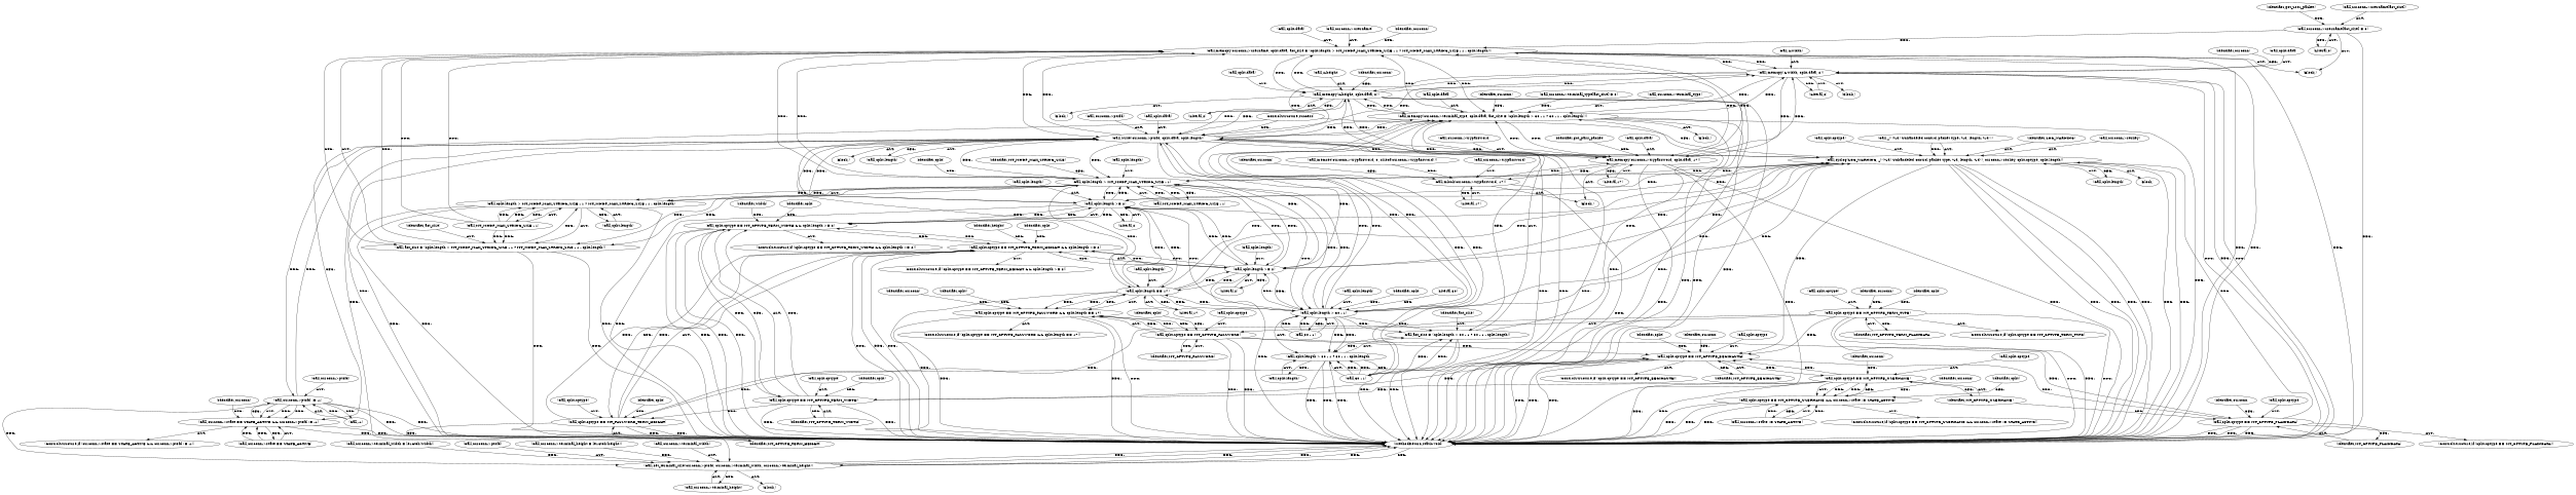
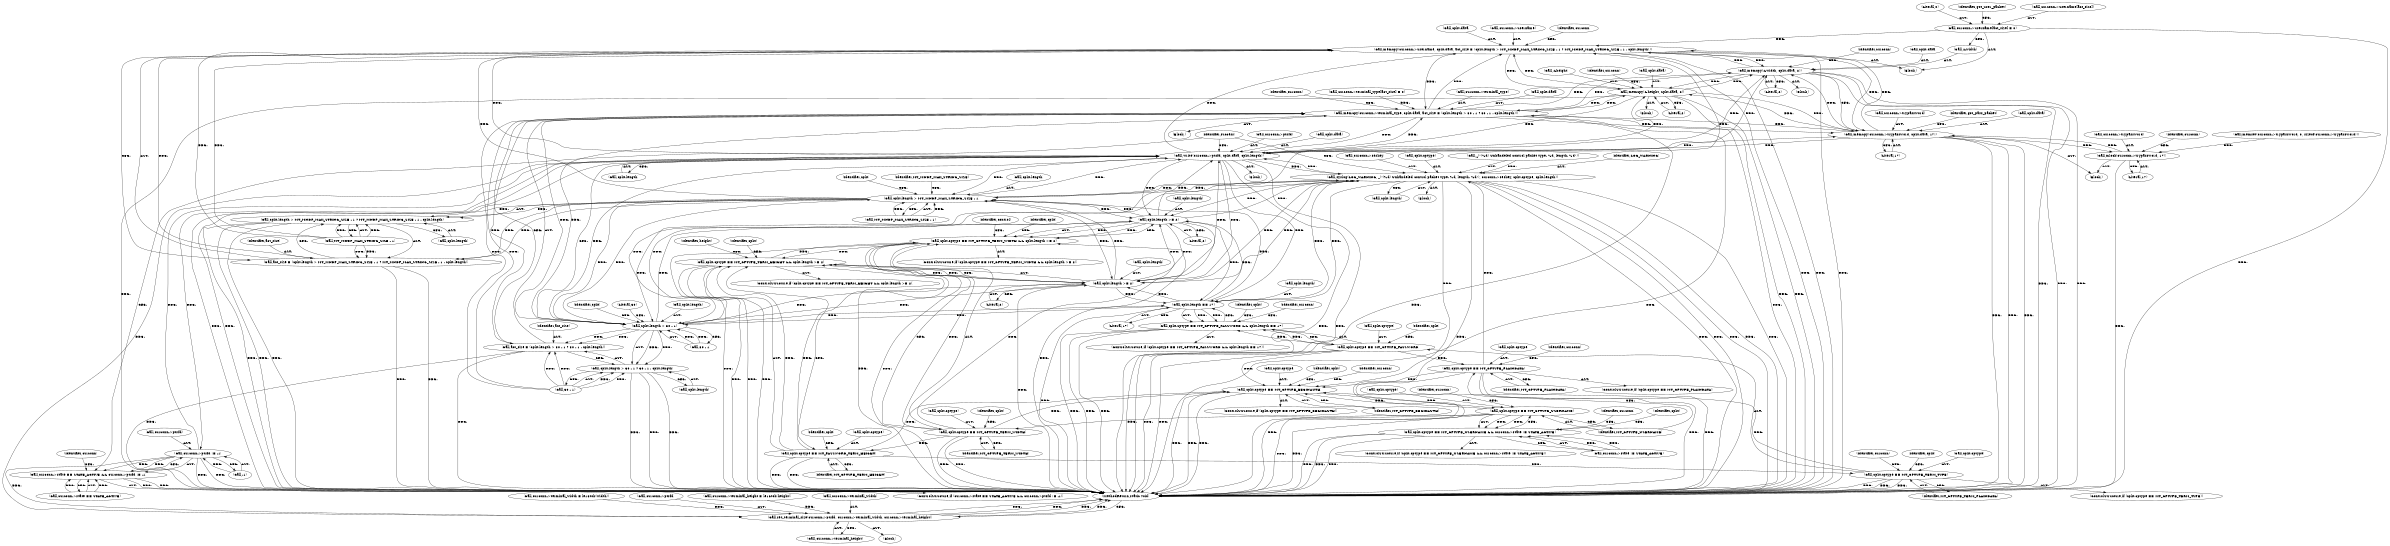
  digraph {
    n1 [label="(Call,curconn->username[act_size] = 0)"]
    n2 [label="(Call,memcpy(curconn->username, cpkt.data, act_size = (cpkt.length > MT_MNDP_MAX_STRING_SIZE - 1 ? MT_MNDP_MAX_STRING_SIZE - 1 : cpkt.length)))"]
    n3 [label="(MethodReturn,static void)"]
    n4 [label="(Block,)"]
    n5 [label="(Literal,0)"]
    n6 [label="(Call,memcpy(&width, cpkt.data, 2))"]
    n7 [label="(Call,memcpy(&height, cpkt.data, 2))"]
    n8 [label="(Call,memcpy(curconn->terminal_type, cpkt.data, act_size = (cpkt.length > 30 - 1 ? 30 - 1 : cpkt.length)))"]
    n9 [label="(Call,memcpy(curconn->trypassword, cpkt.data, 17))"]
    n10 [label="(Call,write(curconn->ptsfd, cpkt.data, cpkt.length))"]
    n11 [label="(Call,act_size = (cpkt.length > MT_MNDP_MAX_STRING_SIZE - 1 ? MT_MNDP_MAX_STRING_SIZE - 1 : cpkt.length))"]
    n12 [label="(Call,set_terminal_size(curconn->ptsfd, curconn->terminal_width, curconn->terminal_height))"]
    n13 [label="(Literal,2)"]
    n14 [label="(Block,)"]
    n15 [label="(Block,)"]
    n16 [label="(Literal,2)"]
    n17 [label="(Call,act_size = (cpkt.length > 30 - 1 ? 30 - 1 : cpkt.length))"]
    n18 [label="(Block,)"]
    n19 [label="(Call,mlock(curconn->trypassword, 17))"]
    n20 [label="(Literal,17)"]
    n21 [label="(Block,)"]
    n22 [label="(Call,cpkt.length > MT_MNDP_MAX_STRING_SIZE - 1)"]
    n23 [label="(Call,cpkt.length >= 2)"]
    n24 [label="(Call,cpkt.length >= 2)"]
    n25 [label="(Call,cpkt.length > 30 - 1)"]
    n26 [label="(Call,cpkt.length == 17)"]
    n27 [label="(Call,syslog(LOG_WARNING, _(\"(%d) Unhandeled control packet type: %d, length: %d\"), curconn->seskey, cpkt.cptype, cpkt.length))"]
    n28 [label="(Call,curconn->ptsfd != -1)"]
    n29 [label="(Block,)"]
    n30 [label="(Call,cpkt.length)"]
    n31 [label="(Call,cpkt.length > MT_MNDP_MAX_STRING_SIZE - 1 ? MT_MNDP_MAX_STRING_SIZE - 1 : cpkt.length)"]
    n32 [label="(Call,cpkt.length > 30 - 1 ? 30 - 1 : cpkt.length)"]
    n33 [label="(Literal,17)"]
    n34 [label="(Call,MT_MNDP_MAX_STRING_SIZE - 1)"]
    n35 [label="(Call,cpkt.cptype == MT_CPTYPE_TERM_WIDTH && cpkt.length >= 2)"]
    n36 [label="(Literal,2)"]
    n37 [label="(Call,cpkt.cptype == MT_CPTYPE_TERM_HEIGHT && cpkt.length >= 2)"]
    n38 [label="(Literal,2)"]
    n39 [label="(Call,30 - 1)"]
    n40 [label="(Call,cpkt.cptype == MT_CPTYPE_PASSWORD && cpkt.length == 17)"]
    n41 [label="(Literal,17)"]
    n42 [label="(Call,cpkt.cptype == MT_CPTYPE_BEGINAUTH)"]
    n43 [label="(Call,cpkt.length)"]
    n44 [label="(Block,)"]
    n45 [label="(Call,curconn->state == STATE_ACTIVE && curconn->ptsfd != -1)"]
    n46 [label="(Call,-1)"]
    n47 [label="(Call,curconn->terminal_height)"]
    n48 [label="(Block,)"]
    n49 [label="(Call,cpkt.length)"]
    n50 [label="(Call,MT_MNDP_MAX_STRING_SIZE - 1)"]
    n51 [label="(Call,cpkt.cptype == MT_CPTYPE_TERM_WIDTH)"]
    n52 [label="(ControlStructure,if (cpkt.cptype == MT_CPTYPE_TERM_WIDTH && cpkt.length >= 2))"]
    n53 [label="(Call,cpkt.cptype == MT_PASSWORD_TERM_HEIGHT)"]
    n54 [label="(ControlStructure,if (cpkt.cptype == MT_CPTYPE_TERM_HEIGHT && cpkt.length >= 2))"]
    n55 [label="(Identifier,MT_CPTYPE_TERM_WIDTH)"]
    n56 [label="(Call,cpkt.cptype == MT_CPTYPE_TERM_TYPE)"]
    n57 [label="(Identifier,MT_CPTYPE_TERM_HEIGHT)"]
    n58 [label="(Call,30 - 1)"]
    n59 [label="(Call,cpkt.length)"]
    n60 [label="(Call,cpkt.cptype == MT_CPTYPE_PASSWORD)"]
    n61 [label="(ControlStructure,if (cpkt.cptype == MT_CPTYPE_PASSWORD && cpkt.length == 17))"]
    n62 [label="(Call,cpkt.cptype == MT_CPTYPE_PLAINDATA)"]
-   n63 [label="(Identifier,MT_CPTYPE_PASSWORD)"]
    n64 [label="(Call,cpkt.cptype == MT_CPTYPE_USERNAME)"]
    n65 [label="(ControlStructure,if (cpkt.cptype == MT_CPTYPE_BEGINAUTH))"]
    n66 [label="(Identifier,MT_CPTYPE_BEGINAUTH)"]
    n67 [label="(Call,cpkt.cptype == MT_CPTYPE_USERNAME && curconn->state != STATE_ACTIVE)"]
    n68 [label="(Identifier,MT_CPTYPE_USERNAME)"]
    n69 [label="(ControlStructure,if (cpkt.cptype == MT_CPTYPE_USERNAME && curconn->state != STATE_ACTIVE))"]
    n70 [label="(Call,curconn->state != STATE_ACTIVE)"]
    n71 [label="(Identifier,MT_CPTYPE_TERM_PLAINDATA)"]
    n72 [label="(ControlStructure,if (cpkt.cptype == MT_CPTYPE_TERM_TYPE))"]
    n73 [label="(Identifier,MT_CPTYPE_PLAINDATA)"]
    n74 [label="(ControlStructure,if (cpkt.cptype == MT_CPTYPE_PLAINDATA))"]
    n75 [label="(ControlStructure,if (curconn->state == STATE_ACTIVE && curconn->ptsfd != -1))"]
    n76 [label="(Call,curconn->state == STATE_ACTIVE)"]
    n77 [label="(Identifier,curconn)"]
    n78 [label="(Call,curconn->terminal_type)"]
    n79 [label="(Call,curconn->ptsfd)"]
    n80 [label="(Identifier,curconn)"]
    n81 [label="(Identifier,curconn)"]
    n82 [label="(Call,&height)"]
    n83 [label="(Call,curconn->trypassword)"]
    n84 [label="(Call,cpkt.cptype)"]
    n85 [label="(Call,curconn->terminal_width = le16toh(width))"]
    n86 [label="(Identifier,curconn)"]
    n87 [label="(Call,curconn->seskey)"]
    n88 [label="(Call,&width)"]
    n89 [label="(Identifier,act_size)"]
    n90 [label="(Identifier,curconn)"]
    n91 [label="(Identifier,cpkt)"]
-   n92 [label="(Identifier,width)"]
+   n92 [label="(Identifier,control)"]
    n93 [label="(Identifier,height)"]
    n94 [label="(Identifier,curconn)"]
    n95 [label="(Call,cpkt.data)"]
    n96 [label="(Identifier,cpkt)"]
    n97 [label="(Identifier,curconn)"]
    n98 [label="(Identifier,cpkt)"]
    n99 [label="(Call,cpkt.data)"]
    n100 [label="(Call,cpkt.length)"]
    n101 [label="(Call,cpkt.cptype)"]
    n102 [label="(Call,curconn->username)"]
    n103 [label="(Call,cpkt.length)"]
    n104 [label="(Call,cpkt.length)"]
    n105 [label="(Identifier,curconn)"]
    n106 [label="(Identifier,cpkt)"]
    n107 [label="(Identifier,cpkt)"]
    n108 [label="(Identifier,got_pass_packet)"]
    n109 [label="(Identifier,curconn)"]
    n110 [label="(Call,cpkt.cptype)"]
    n111 [label="(Identifier,cpkt)"]
    n112 [label="(Call,cpkt.cptype)"]
    n113 [label="(Identifier,curconn)"]
    n114 [label="(Identifier,cpkt)"]
    n115 [label="(Call,cpkt.cptype)"]
    n116 [label="(Identifier,cpkt)"]
    n117 [label="(Call,cpkt.data)"]
-   n118 [label="(ControlStructure,success)"]
+   n118 [label="(Identifier,success)"]
    n119 [label="(Identifier,MT_MNDP_MAX_STRING_SIZE)"]
    n120 [label="(Identifier,cpkt)"]
    n121 [label="(Call,cpkt.length)"]
    n122 [label="(Call,cpkt.length)"]
    n123 [label="(Call,cpkt.cptype)"]
    n124 [label="(Call,_(\"(%d) Unhandeled control packet type: %d, length: %d\"))"]
    n125 [label="(Call,curconn->terminal_type[act_size] = 0)"]
    n126 [label="(Identifier,curconn)"]
    n127 [label="(Identifier,got_user_packet)"]
    n128 [label="(Call,cpkt.data)"]
    n129 [label="(Call,curconn->username[act_size])"]
    n130 [label="(Literal,30)"]
    n131 [label="(Call,cpkt.cptype)"]
    n132 [label="(Identifier,LOG_WARNING)"]
    n133 [label="(Identifier,cpkt)"]
    n134 [label="(Call,cpkt.data)"]
    n135 [label="(Identifier,cpkt)"]
    n136 [label="(Call,cpkt.data)"]
    n137 [label="(Call,memset(curconn->trypassword, 0, sizeof(curconn->trypassword)))"]
    n138 [label="(Identifier,curconn)"]
    n139 [label="(Call,curconn->trypassword)"]
    n140 [label="(Identifier,act_size)"]
    n141 [label="(Call,curconn->ptsfd)"]
    n142 [label="(Call,cpkt.cptype)"]
    n143 [label="(Call,curconn->ptsfd)"]
    n144 [label="(Call,curconn->terminal_height = le16toh(height))"]
    n145 [label="(Call,curconn->terminal_width)"]
    n1 -> n2 [label="DDG: "]
    n1 -> n3 [label="DDG: "]
    n1 -> n4 [label="AST: "]
-   n1 -> n5 [label="CFG: "]
+   n1 -> n88 [label="CFG: "]
    n2 -> n3 [label="DDG: "]
    n2 -> n3 [label="DDG: "]
    n2 -> n3 [label="DDG: "]
    n2 -> n4 [label="AST: "]
    n2 -> n6 [label="DDG: "]
    n2 -> n7 [label="DDG: "]
    n2 -> n8 [label="DDG: "]
    n2 -> n9 [label="DDG: "]
    n2 -> n10 [label="DDG: "]
    n2 -> n11 [label="CFG: "]
    n3 -> n12 [label="CFG: "]
    n5 -> n1 [label="AST: "]
    n6 -> n2 [label="DDG: "]
    n6 -> n3 [label="DDG: "]
    n6 -> n3 [label="DDG: "]
    n6 -> n3 [label="DDG: "]
    n6 -> n7 [label="DDG: "]
    n6 -> n8 [label="DDG: "]
-   n6 -> n9 [label="DDG: "]
+   n6 -> n9 [label="CFG: "]
    n6 -> n10 [label="DDG: "]
    n6 -> n13 [label="CFG: "]
    n6 -> n14 [label="AST: "]
    n7 -> n2 [label="DDG: "]
    n7 -> n3 [label="DDG: "]
    n7 -> n3 [label="DDG: "]
    n7 -> n3 [label="DDG: "]
    n7 -> n6 [label="DDG: "]
    n7 -> n8 [label="DDG: "]
    n7 -> n9 [label="DDG: "]
    n7 -> n10 [label="DDG: "]
    n7 -> n15 [label="AST: "]
    n7 -> n16 [label="CFG: "]
    n8 -> n2 [label="DDG: "]
    n8 -> n3 [label="DDG: "]
    n8 -> n3 [label="DDG: "]
    n8 -> n3 [label="DDG: "]
    n8 -> n6 [label="DDG: "]
    n8 -> n7 [label="DDG: "]
    n8 -> n9 [label="DDG: "]
    n8 -> n10 [label="DDG: "]
    n8 -> n17 [label="CFG: "]
    n8 -> n18 [label="AST: "]
    n9 -> n2 [label="DDG: "]
    n9 -> n3 [label="DDG: "]
    n9 -> n3 [label="DDG: "]
    n9 -> n3 [label="DDG: "]
    n9 -> n6 [label="DDG: "]
    n9 -> n7 [label="DDG: "]
    n9 -> n8 [label="DDG: "]
+   n9 -> n10 [label="DDG: "]
    n9 -> n19 [label="DDG: "]
    n9 -> n20 [label="CFG: "]
    n9 -> n21 [label="AST: "]
    n10 -> n2 [label="DDG: "]
    n10 -> n3 [label="DDG: "]
    n10 -> n3 [label="DDG: "]
    n10 -> n3 [label="DDG: "]
    n10 -> n3 [label="DDG: "]
    n10 -> n6 [label="DDG: "]
    n10 -> n7 [label="DDG: "]
    n10 -> n8 [label="DDG: "]
    n10 -> n9 [label="DDG: "]
    n10 -> n12 [label="DDG: "]
    n10 -> n22 [label="DDG: "]
    n10 -> n23 [label="DDG: "]
    n10 -> n24 [label="DDG: "]
-   n10 -> n25 [label="DDG: "]
+   n10 -> n25 [label="CFG: "]
    n10 -> n26 [label="DDG: "]
    n10 -> n27 [label="DDG: "]
    n10 -> n28 [label="DDG: "]
    n10 -> n29 [label="AST: "]
    n10 -> n30 [label="CFG: "]
    n11 -> n2 [label="AST: "]
    n11 -> n2 [label="DDG: "]
    n11 -> n3 [label="DDG: "]
    n11 -> n3 [label="DDG: "]
    n11 -> n31 [label="CFG: "]
    n12 -> n3 [label="DDG: "]
    n12 -> n3 [label="DDG: "]
    n12 -> n3 [label="DDG: "]
    n12 -> n3 [label="DDG: "]
    n12 -> n47 [label="CFG: "]
    n12 -> n48 [label="AST: "]
    n13 -> n6 [label="AST: "]
    n16 -> n7 [label="AST: "]
    n17 -> n3 [label="DDG: "]
    n17 -> n3 [label="DDG: "]
    n17 -> n8 [label="AST: "]
    n17 -> n8 [label="DDG: "]
    n17 -> n32 [label="CFG: "]
    n19 -> n3 [label="DDG: "]
    n19 -> n9 [label="DDG: "]
    n19 -> n21 [label="AST: "]
    n19 -> n33 [label="CFG: "]
    n20 -> n9 [label="AST: "]
    n22 -> n2 [label="DDG: "]
    n22 -> n2 [label="DDG: "]
    n22 -> n10 [label="DDG: "]
    n22 -> n11 [label="DDG: "]
    n22 -> n11 [label="DDG: "]
    n22 -> n23 [label="DDG: "]
    n22 -> n24 [label="DDG: "]
    n22 -> n25 [label="DDG: "]
    n22 -> n27 [label="DDG: "]
    n22 -> n31 [label="AST: "]
    n22 -> n31 [label="DDG: "]
    n22 -> n31 [label="DDG: "]
    n22 -> n34 [label="CFG: "]
    n23 -> n3 [label="DDG: "]
    n23 -> n10 [label="DDG: "]
    n23 -> n22 [label="DDG: "]
    n23 -> n24 [label="DDG: "]
    n23 -> n25 [label="DDG: "]
    n23 -> n26 [label="DDG: "]
    n23 -> n27 [label="DDG: "]
    n23 -> n35 [label="AST: "]
    n23 -> n35 [label="DDG: "]
    n23 -> n35 [label="DDG: "]
    n23 -> n36 [label="CFG: "]
    n24 -> n3 [label="DDG: "]
    n24 -> n10 [label="DDG: "]
    n24 -> n22 [label="DDG: "]
    n24 -> n23 [label="DDG: "]
    n24 -> n25 [label="DDG: "]
    n24 -> n26 [label="DDG: "]
    n24 -> n27 [label="DDG: "]
    n24 -> n37 [label="AST: "]
    n24 -> n37 [label="DDG: "]
    n24 -> n37 [label="DDG: "]
    n24 -> n38 [label="CFG: "]
    n25 -> n8 [label="DDG: "]
    n25 -> n8 [label="DDG: "]
    n25 -> n10 [label="DDG: "]
    n25 -> n17 [label="DDG: "]
    n25 -> n17 [label="DDG: "]
    n25 -> n22 [label="DDG: "]
    n25 -> n23 [label="DDG: "]
    n25 -> n24 [label="DDG: "]
    n25 -> n26 [label="DDG: "]
    n25 -> n27 [label="DDG: "]
    n25 -> n32 [label="AST: "]
    n25 -> n32 [label="DDG: "]
    n25 -> n32 [label="DDG: "]
    n25 -> n39 [label="CFG: "]
    n26 -> n3 [label="DDG: "]
    n26 -> n22 [label="DDG: "]
    n26 -> n23 [label="DDG: "]
    n26 -> n24 [label="DDG: "]
    n26 -> n25 [label="DDG: "]
    n26 -> n27 [label="DDG: "]
    n26 -> n40 [label="AST: "]
    n26 -> n40 [label="DDG: "]
    n26 -> n40 [label="DDG: "]
    n26 -> n41 [label="CFG: "]
    n27 -> n3 [label="DDG: "]
    n27 -> n3 [label="DDG: "]
    n27 -> n3 [label="DDG: "]
    n27 -> n3 [label="DDG: "]
    n27 -> n3 [label="DDG: "]
    n27 -> n3 [label="DDG: "]
    n27 -> n10 [label="DDG: "]
    n27 -> n22 [label="DDG: "]
    n27 -> n23 [label="DDG: "]
    n27 -> n24 [label="DDG: "]
    n27 -> n25 [label="DDG: "]
    n27 -> n26 [label="DDG: "]
    n27 -> n42 [label="DDG: "]
    n27 -> n43 [label="CFG: "]
    n27 -> n44 [label="AST: "]
    n28 -> n3 [label="DDG: "]
    n28 -> n3 [label="DDG: "]
    n28 -> n10 [label="DDG: "]
    n28 -> n12 [label="DDG: "]
    n28 -> n45 [label="AST: "]
    n28 -> n45 [label="DDG: "]
    n28 -> n45 [label="DDG: "]
    n28 -> n46 [label="CFG: "]
    n30 -> n10 [label="AST: "]
    n31 -> n3 [label="DDG: "]
    n31 -> n3 [label="DDG: "]
    n31 -> n3 [label="DDG: "]
    n31 -> n11 [label="AST: "]
    n31 -> n49 [label="CFG: "]
    n31 -> n50 [label="CFG: "]
    n32 -> n3 [label="DDG: "]
    n32 -> n3 [label="DDG: "]
    n32 -> n3 [label="DDG: "]
    n32 -> n17 [label="AST: "]
    n32 -> n58 [label="CFG: "]
    n32 -> n59 [label="CFG: "]
    n33 -> n19 [label="AST: "]
    n34 -> n22 [label="AST: "]
    n34 -> n22 [label="DDG: "]
    n34 -> n22 [label="DDG: "]
    n35 -> n3 [label="DDG: "]
    n35 -> n3 [label="DDG: "]
    n35 -> n3 [label="DDG: "]
    n35 -> n23 [label="CFG: "]
    n35 -> n37 [label="DDG: "]
    n35 -> n51 [label="CFG: "]
    n35 -> n52 [label="AST: "]
    n36 -> n23 [label="AST: "]
    n37 -> n3 [label="DDG: "]
    n37 -> n3 [label="DDG: "]
    n37 -> n3 [label="DDG: "]
    n37 -> n24 [label="CFG: "]
    n37 -> n35 [label="DDG: "]
    n37 -> n53 [label="CFG: "]
    n37 -> n54 [label="AST: "]
    n38 -> n24 [label="AST: "]
    n39 -> n25 [label="AST: "]
    n39 -> n25 [label="DDG: "]
    n39 -> n25 [label="DDG: "]
    n40 -> n3 [label="DDG: "]
    n40 -> n3 [label="DDG: "]
    n40 -> n3 [label="DDG: "]
    n40 -> n26 [label="CFG: "]
    n40 -> n60 [label="CFG: "]
    n40 -> n61 [label="AST: "]
    n41 -> n26 [label="AST: "]
    n42 -> n3 [label="DDG: "]
    n42 -> n3 [label="DDG: "]
    n42 -> n3 [label="DDG: "]
    n42 -> n64 [label="DDG: "]
    n42 -> n65 [label="AST: "]
    n42 -> n66 [label="CFG: "]
    n43 -> n27 [label="AST: "]
    n45 -> n3 [label="DDG: "]
    n45 -> n3 [label="DDG: "]
    n45 -> n28 [label="CFG: "]
    n45 -> n75 [label="AST: "]
    n45 -> n76 [label="CFG: "]
    n46 -> n28 [label="AST: "]
    n46 -> n28 [label="DDG: "]
    n47 -> n12 [label="AST: "]
    n49 -> n31 [label="AST: "]
    n50 -> n2 [label="DDG: "]
    n50 -> n2 [label="DDG: "]
    n50 -> n11 [label="DDG: "]
    n50 -> n11 [label="DDG: "]
    n50 -> n31 [label="AST: "]
    n50 -> n31 [label="DDG: "]
    n50 -> n31 [label="DDG: "]
    n51 -> n3 [label="DDG: "]
    n51 -> n3 [label="DDG: "]
    n51 -> n35 [label="AST: "]
    n51 -> n35 [label="DDG: "]
    n51 -> n35 [label="DDG: "]
    n51 -> n42 [label="DDG: "]
    n51 -> n53 [label="DDG: "]
    n51 -> n55 [label="CFG: "]
    n53 -> n3 [label="DDG: "]
    n53 -> n3 [label="DDG: "]
    n53 -> n37 [label="AST: "]
    n53 -> n37 [label="DDG: "]
    n53 -> n37 [label="DDG: "]
    n53 -> n42 [label="DDG: "]
-   n56 -> n53 [label="DDG: "]
+   n53 -> n56 [label="DDG: "]
    n53 -> n57 [label="CFG: "]
    n55 -> n51 [label="AST: "]
    n56 -> n3 [label="DDG: "]
    n56 -> n3 [label="DDG: "]
    n56 -> n3 [label="DDG: "]
    n56 -> n42 [label="DDG: "]
    n56 -> n60 [label="AST: "]
    n56 -> n71 [label="CFG: "]
    n56 -> n72 [label="AST: "]
    n57 -> n53 [label="AST: "]
    n58 -> n8 [label="DDG: "]
    n58 -> n8 [label="DDG: "]
    n58 -> n17 [label="DDG: "]
    n58 -> n17 [label="DDG: "]
    n58 -> n32 [label="AST: "]
    n58 -> n32 [label="DDG: "]
    n58 -> n32 [label="DDG: "]
    n59 -> n32 [label="AST: "]
    n60 -> n3 [label="DDG: "]
    n60 -> n3 [label="DDG: "]
    n60 -> n40 [label="AST: "]
    n60 -> n40 [label="DDG: "]
    n60 -> n40 [label="DDG: "]
    n60 -> n42 [label="DDG: "]
    n60 -> n62 [label="DDG: "]
-   n60 -> n63 [label="CFG: "]
    n62 -> n3 [label="DDG: "]
    n62 -> n3 [label="DDG: "]
    n62 -> n3 [label="DDG: "]
    n62 -> n27 [label="DDG: "]
    n62 -> n42 [label="DDG: "]
    n62 -> n73 [label="CFG: "]
    n62 -> n74 [label="AST: "]
-   n63 -> n60 [label="AST: "]
    n64 -> n3 [label="DDG: "]
    n64 -> n3 [label="DDG: "]
    n64 -> n42 [label="DDG: "]
    n64 -> n51 [label="DDG: "]
    n64 -> n67 [label="AST: "]
    n64 -> n67 [label="DDG: "]
    n64 -> n67 [label="DDG: "]
    n64 -> n68 [label="CFG: "]
    n66 -> n42 [label="AST: "]
    n67 -> n3 [label="DDG: "]
    n67 -> n3 [label="DDG: "]
    n67 -> n3 [label="DDG: "]
    n67 -> n64 [label="CFG: "]
    n67 -> n69 [label="AST: "]
    n67 -> n70 [label="CFG: "]
    n68 -> n62 [label="CFG: "]
    n68 -> n64 [label="AST: "]
    n70 -> n67 [label="AST: "]
    n70 -> n67 [label="DDG: "]
    n70 -> n67 [label="DDG: "]
    n71 -> n56 [label="AST: "]
    n73 -> n62 [label="AST: "]
    n76 -> n45 [label="AST: "]
    n76 -> n45 [label="DDG: "]
    n76 -> n45 [label="DDG: "]
    n77 -> n62 [label="CFG: "]
    n78 -> n8 [label="AST: "]
    n79 -> n10 [label="AST: "]
    n80 -> n42 [label="CFG: "]
    n81 -> n19 [label="CFG: "]
    n82 -> n7 [label="AST: "]
    n83 -> n9 [label="AST: "]
    n84 -> n42 [label="AST: "]
    n85 -> n12 [label="DDG: "]
    n86 -> n64 [label="CFG: "]
    n87 -> n27 [label="AST: "]
    n88 -> n6 [label="AST: "]
    n89 -> n11 [label="AST: "]
    n90 -> n7 [label="CFG: "]
    n91 -> n60 [label="CFG: "]
    n92 -> n35 [label="CFG: "]
    n93 -> n37 [label="CFG: "]
    n94 -> n56 [label="CFG: "]
    n95 -> n8 [label="AST: "]
    n96 -> n37 [label="CFG: "]
    n97 -> n45 [label="CFG: "]
    n98 -> n53 [label="CFG: "]
    n99 -> n2 [label="AST: "]
    n100 -> n24 [label="AST: "]
    n101 -> n62 [label="AST: "]
    n102 -> n2 [label="AST: "]
    n103 -> n25 [label="AST: "]
    n104 -> n22 [label="AST: "]
    n105 -> n2 [label="CFG: "]
    n106 -> n22 [label="CFG: "]
    n107 -> n40 [label="CFG: "]
    n108 -> n9 [label="CFG: "]
    n109 -> n6 [label="CFG: "]
    n110 -> n51 [label="AST: "]
    n111 -> n25 [label="CFG: "]
    n112 -> n60 [label="AST: "]
    n113 -> n8 [label="CFG: "]
    n114 -> n56 [label="CFG: "]
    n115 -> n53 [label="AST: "]
    n116 -> n51 [label="CFG: "]
    n117 -> n10 [label="AST: "]
    n118 -> n10 [label="CFG: "]
    n118 -> n27 [label="CFG: "]
    n118 -> n45 [label="CFG: "]
    n119 -> n22 [label="CFG: "]
    n120 -> n35 [label="CFG: "]
    n121 -> n23 [label="AST: "]
    n122 -> n26 [label="AST: "]
    n123 -> n27 [label="AST: "]
    n124 -> n27 [label="AST: "]
    n124 -> n27 [label="DDG: "]
    n125 -> n8 [label="DDG: "]
    n126 -> n67 [label="CFG: "]
    n127 -> n1 [label="CFG: "]
    n128 -> n6 [label="AST: "]
    n129 -> n1 [label="AST: "]
    n130 -> n25 [label="CFG: "]
    n131 -> n64 [label="AST: "]
    n132 -> n27 [label="AST: "]
    n133 -> n67 [label="CFG: "]
    n134 -> n9 [label="AST: "]
    n135 -> n42 [label="CFG: "]
    n136 -> n7 [label="AST: "]
    n137 -> n19 [label="DDG: "]
    n138 -> n40 [label="CFG: "]
    n139 -> n19 [label="AST: "]
    n140 -> n17 [label="AST: "]
    n141 -> n12 [label="AST: "]
    n142 -> n56 [label="AST: "]
    n143 -> n28 [label="AST: "]
    n144 -> n12 [label="DDG: "]
    n145 -> n12 [label="AST: "]
  }
